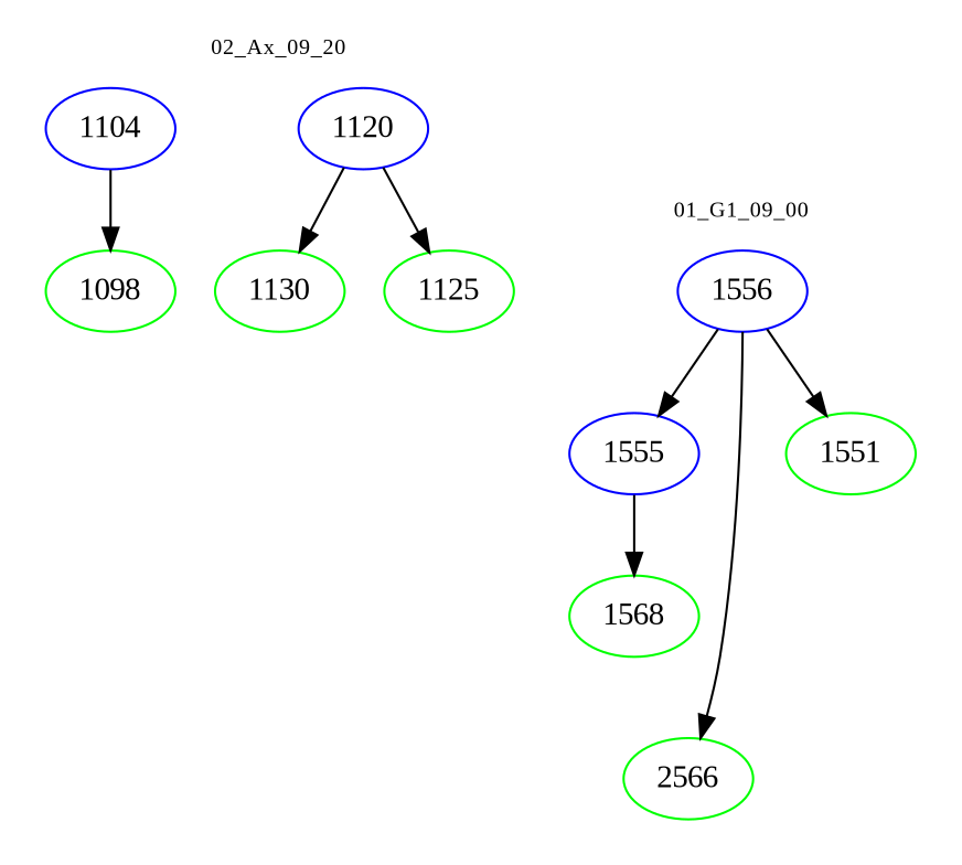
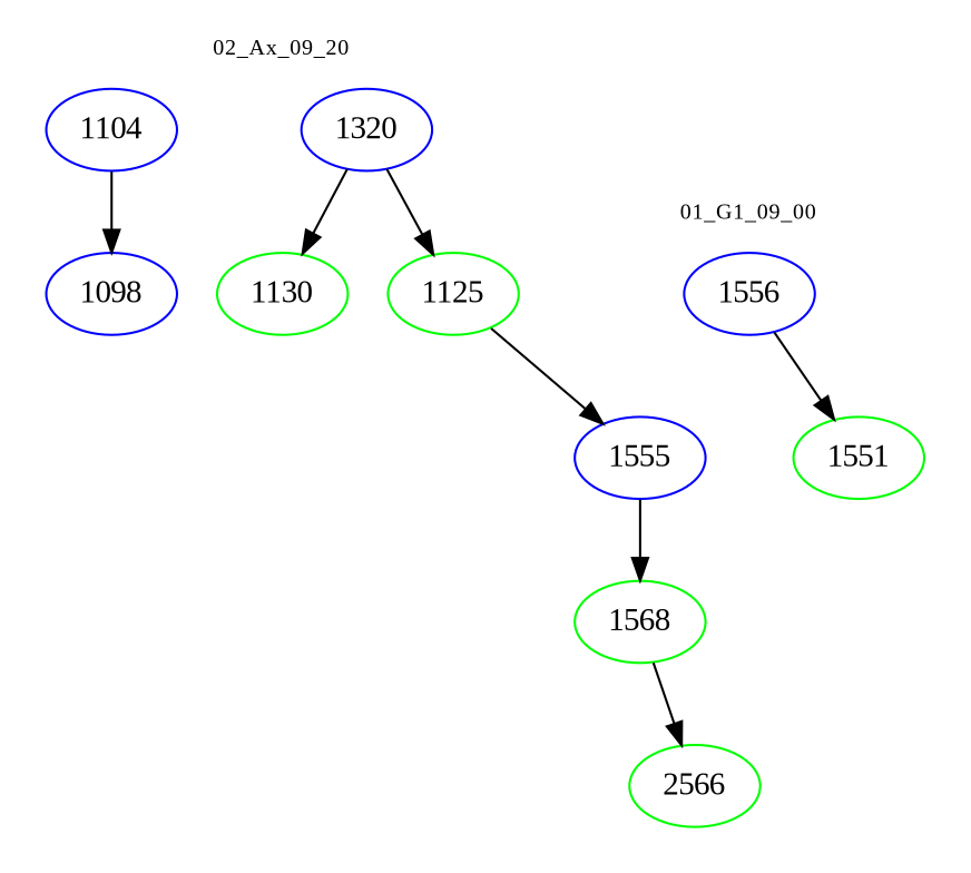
  digraph {
    fontname="Liberation Serif"
    node [color=green fontname="Liberation Serif"]
    edge [color=black fontname="Liberation Serif"]
-   n1 [color=blue label=1120]
+   n1 [color=blue label=1320]
    n2 [label=1130]
    n3 [label=1125]
    n4 [color=blue label=1104]
-   n5 [label=1098]
+   n5 [color=blue label=1098]
    n6 [color=blue label=1556]
    n7 [label=1551]
    n8 [label=2566]
    n9 [color=blue label=1555]
    n10 [label=1568]
    subgraph cluster_1 {
      color=white
      fontsize=10
      label="02_Ax_09_20"
      n1
      n2
      n3
      n4
      n5
    }
    subgraph cluster_2 {
      color=white
      fontsize=10
      label="01_G1_09_00"
      n6
      n7
      n8
      n9
      n10
    }
    n1 -> n2
    n1 -> n3
    n4 -> n5
    n6 -> n7
-   n6 -> n8
-   n6 -> n9
+   n10 -> n8
+   n3 -> n9
    n9 -> n10
  }
